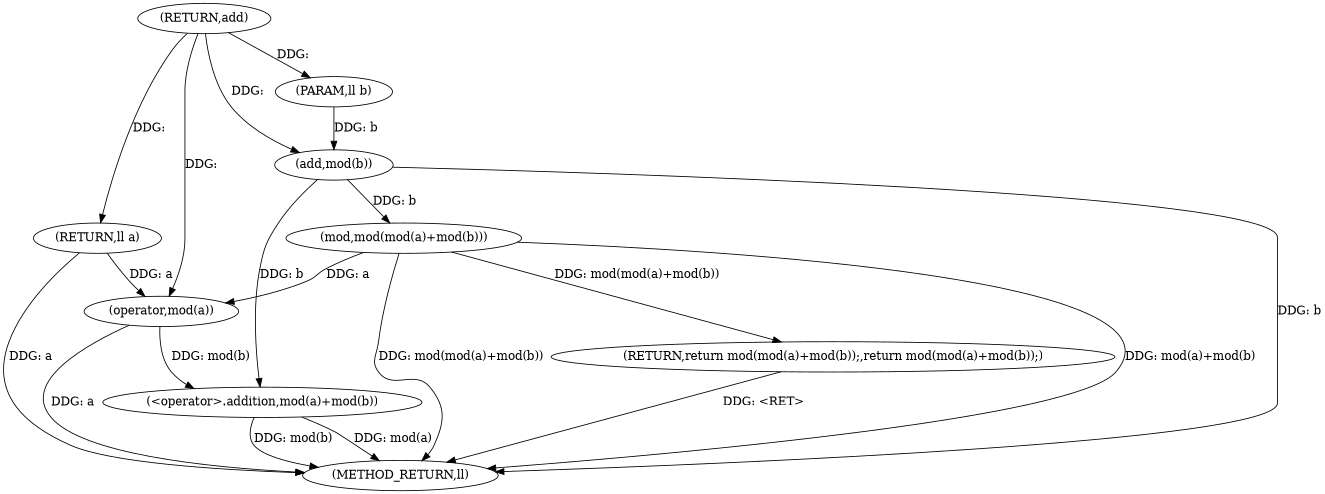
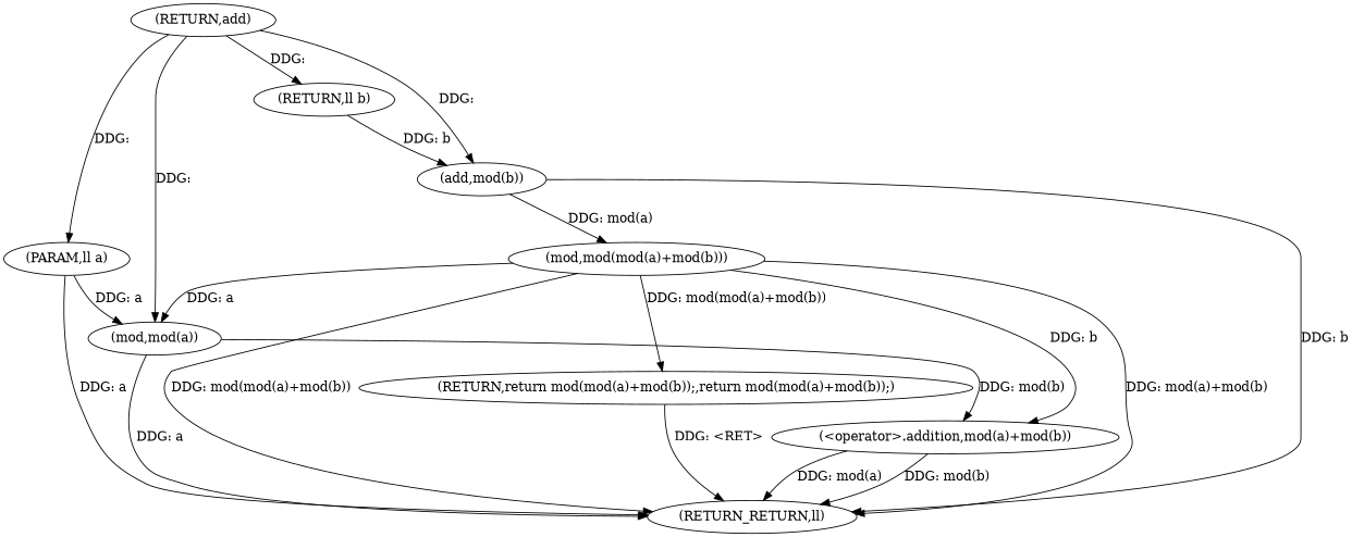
  digraph {
    n1 [label="(RETURN,add)"]
-   n2 [label="(RETURN,ll a)"]
-   n3 [label="(PARAM,ll b)"]
-   n4 [label="(operator,mod(a))"]
+   n2 [label="(PARAM,ll a)"]
+   n3 [label="(RETURN,ll b)"]
+   n4 [label="(mod,mod(a))"]
    n5 [label="(add,mod(b))"]
-   n6 [label="(METHOD_RETURN,ll)"]
+   n6 [label="(RETURN_RETURN,ll)"]
    n7 [label="(<operator>.addition,mod(a)+mod(b))"]
    n8 [label="(mod,mod(mod(a)+mod(b)))"]
    n9 [label="(RETURN,return mod(mod(a)+mod(b));,return mod(mod(a)+mod(b));)"]
    n1 -> n2 [label="DDG: "]
    n1 -> n3 [label="DDG: "]
    n1 -> n4 [label="DDG: "]
    n1 -> n5 [label="DDG: "]
    n2 -> n4 [label="DDG: a"]
    n2 -> n6 [label="DDG: a"]
    n3 -> n5 [label="DDG: b"]
    n4 -> n6 [label="DDG: a"]
    n4 -> n7 [label="DDG: mod(b)"]
    n5 -> n6 [label="DDG: b"]
-   n5 -> n7 [label="DDG: b"]
-   n5 -> n8 [label="DDG: b"]
+   n8 -> n7 [label="DDG: b"]
+   n5 -> n8 [label="DDG: mod(a)"]
    n7 -> n6 [label="DDG: mod(a)"]
    n7 -> n6 [label="DDG: mod(b)"]
    n8 -> n4 [label="DDG: a"]
    n8 -> n6 [label="DDG: mod(a)+mod(b)"]
    n8 -> n6 [label="DDG: mod(mod(a)+mod(b))"]
    n8 -> n9 [label="DDG: mod(mod(a)+mod(b))"]
    n9 -> n6 [label="DDG: <RET>"]
  }
